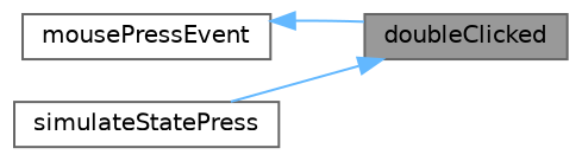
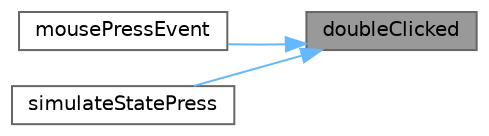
  digraph {
    rankdir=RL
    node [color=grey40 fillcolor=white fontname=Helvetica fontsize=10 shape=box style=filled]
    edge [color=steelblue1 dir=back fontname=Helvetica fontsize=10 labelfontname=Helvetica labelfontsize=10 style=solid]
    n1 [color=gray40 fillcolor=grey60 fontcolor=black height=0.2 label=doubleClicked width=0.4]
    n2 [height=0.2 label=mousePressEvent width=0.4]
    n3 [height=0.2 label=simulateStatePress width=0.4]
-   n2 -> n1
+   n1 -> n2
    n1 -> n3
  }
